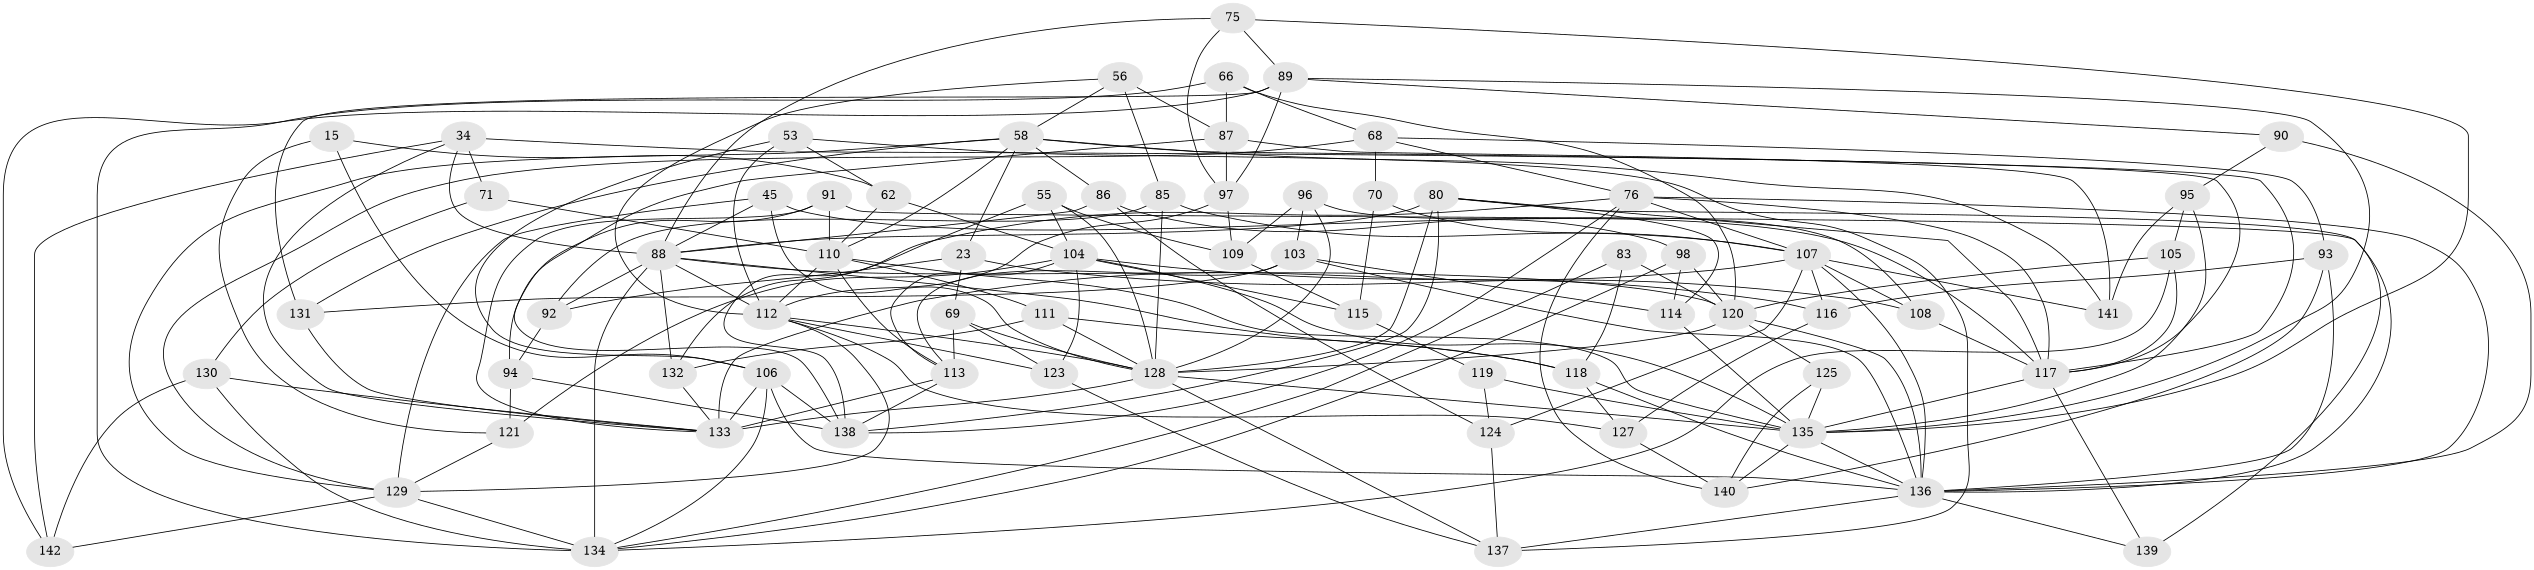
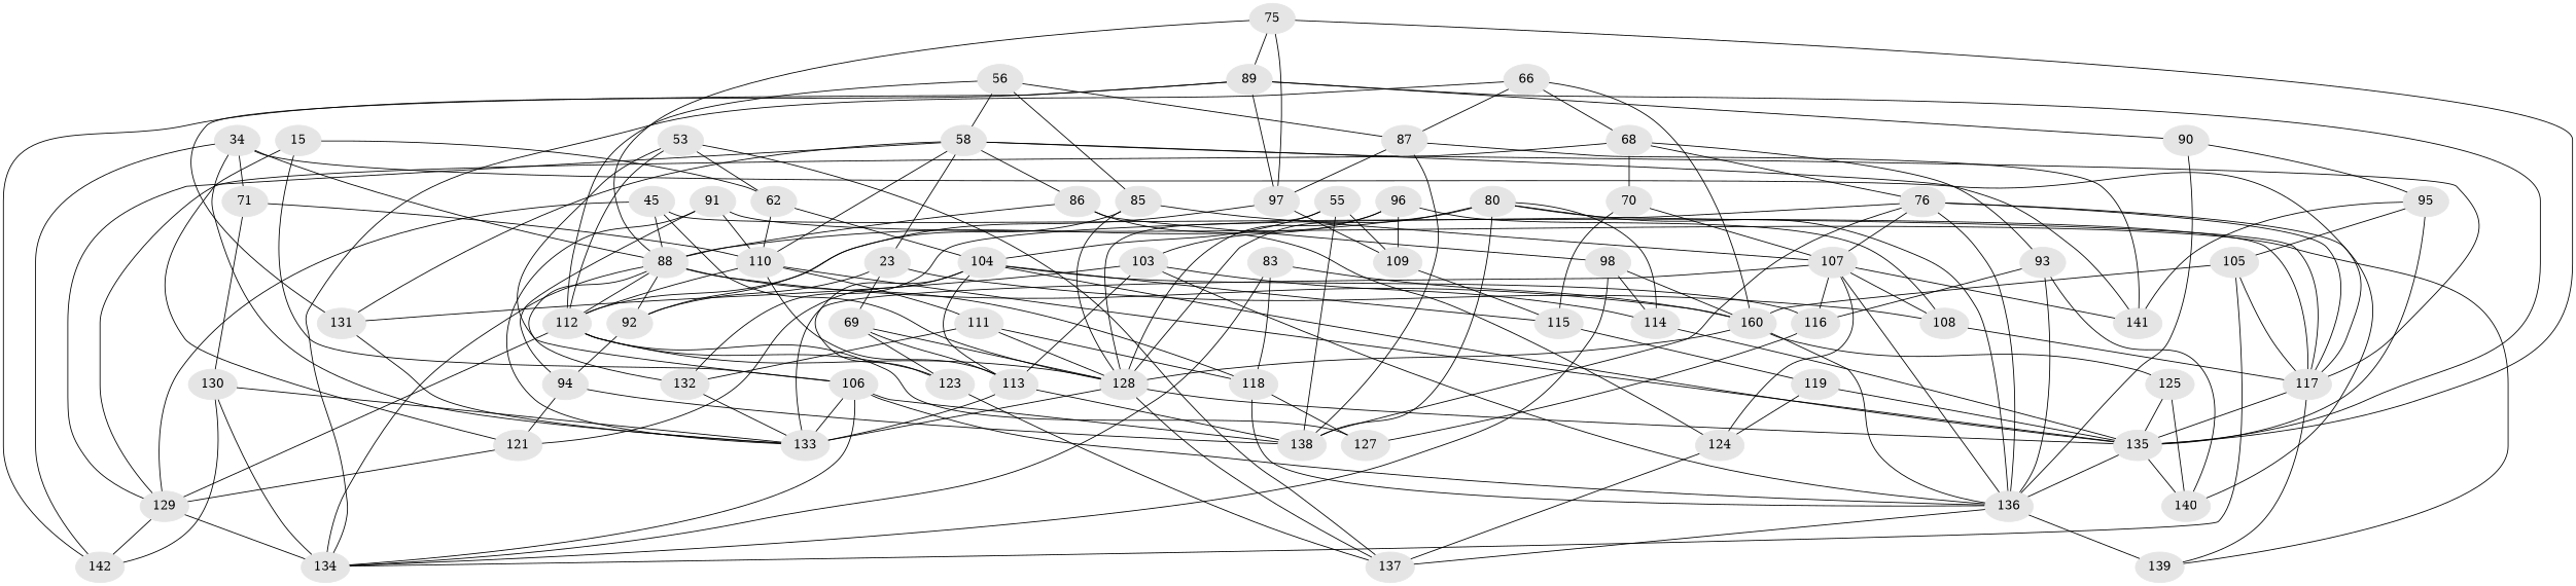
  graph {
    node [color=gray90 style=filled]
    15 [super="+14"]
    62
    106 [super="+31+47"]
    121
    104 [super="+16+59"]
    110 [super="+35+52"]
    133 [super="+41+29+11"]
    138 [super="+122"]
    134 [super="+72+73"]
    136 [super="+48+37+65"]
    129 [super="+9+18"]
    34 [super="+2"]
    71
    88 [super="+8+61+33+84+50"]
    117 [super="+57"]
    142
    130
    112 [super="+21+74+102"]
    92
-   120 [super="+25+32"]
+   120 [super="+25+32" label=160]
    132
    118 [super="+79"]
    135 [super="+64+101"]
    139
    45
    128 [super="+10+28+51+77+60"]
    137 [super="+99"]
    53
    123
    127
    113 [super="+13+100"]
    115
    116
    55
    109
    58 [super="+23+43"]
    n37 [label=23]
    86
    131
    141
    56
    85
    87 [super="+12"]
    107 [super="+20+36+82"]
    97 [super="+5"]
    69
    108
    98
    124 [super="+46"]
    111
    94
    66
    68
    70
    125
    76 [super="+67"]
    93
    140 [super="+78"]
    119
    75
    89 [super="+49"]
    90
    80 [super="+17+30+54"]
    114
    83
    95
    105
    91
    103 [super="+81"]
    96
    15 -- 62
    15 -- 106 [weight=2]
    15 -- 121
    62 -- 104
    62 -- 110
    106 -- 133 [weight=2]
    106 -- 138
    106 -- 134
    106 -- 136
    121 -- 129
    104 -- 121
    104 -- 135
    104 -- 123
    104 -- 113
    104 -- 115
    104 -- 116
    110 -- 112
    110 -- 135
    110 -- 113
    110 -- 111
    136 -- 139 [weight=2]
    136 -- 137
    129 -- 134 [weight=2]
    129 -- 142
    34 -- 133
    34 -- 71 [weight=2]
    34 -- 88
    34 -- 117
    34 -- 142
    71 -- 110
    71 -- 130
    88 -- 134 [weight=2]
    88 -- 112
    88 -- 92
    88 -- 120
    88 -- 132
    88 -- 118 [weight=2]
    117 -- 135
    117 -- 139
    130 -- 133
    130 -- 134
    130 -- 142
    112 -- 129
    112 -- 128 [weight=2]
    112 -- 123
    112 -- 127
    92 -- 94
    120 -- 136
    120 -- 128
    120 -- 125
    132 -- 133
    118 -- 136
    118 -- 127
    135 -- 136
    135 -- 140
    45 -- 129
    45 -- 88
    45 -- 117
    45 -- 128
    128 -- 133 [weight=2]
    128 -- 135 [weight=3]
    128 -- 137
    53 -- 62
    53 -- 106
    53 -- 112
    53 -- 137
    123 -- 137
-   127 -- 140
    113 -- 133 [weight=2]
    113 -- 138 [weight=2]
    115 -- 119
    116 -- 127
    55 -- 104
    55 -- 138
    55 -- 128
    55 -- 109
    109 -- 115
    58 -- 110
    58 -- 129
    58 -- 117
    58 -- n37
    58 -- 86
    58 -- 131
    58 -- 141
    n37 -- 92
    n37 -- 69
    n37 -- 108
    86 -- 88
    86 -- 98
    86 -- 124
    131 -- 133
    56 -- 112
    56 -- 58
    56 -- 85
    56 -- 87
    85 -- 92
    85 -- 128
    85 -- 107
    87 -- 138
    87 -- 141
    87 -- 97 [weight=2]
    107 -- 133 [weight=2]
    107 -- 136
    107 -- 116
    107 -- 141
    107 -- 108
    107 -- 124
    97 -- 112
    97 -- 109
    69 -- 128
    69 -- 123
    69 -- 113
    108 -- 117
    98 -- 134
    98 -- 120
    98 -- 114
    124 -- 137 [weight=2]
    111 -- 132
    111 -- 118
    111 -- 128
    94 -- 121
    94 -- 138
    66 -- 134
    66 -- 120
    66 -- 87
    66 -- 68
    68 -- 129
    68 -- 70
    68 -- 76
    68 -- 93
    70 -- 115
    70 -- 107
    125 -- 135
    125 -- 140 [weight=2]
    76 -- 138
    76 -- 136 [weight=2]
    76 -- 117
    76 -- 132
    76 -- 107
    76 -- 140
    93 -- 136
    93 -- 116
    93 -- 140
    119 -- 135
    119 -- 124 [weight=2]
    75 -- 88
    75 -- 135
    75 -- 97
    75 -- 89
    89 -- 142
    89 -- 135
    89 -- 131
    89 -- 97
    89 -- 90
    90 -- 136 [weight=2]
    90 -- 95
    80 -- 138 [weight=2]
    80 -- 136
    80 -- 88 [weight=2]
    80 -- 117 [weight=2]
    80 -- 128 [weight=2]
    80 -- 114
    114 -- 135
    83 -- 134
    83 -- 120
    83 -- 118
    95 -- 135
    95 -- 141
    95 -- 105
    105 -- 134
    105 -- 117
    105 -- 120
    91 -- 110
    91 -- 133
    91 -- 139
    91 -- 94
    103 -- 136 [weight=2]
    103 -- 113
    103 -- 131
    103 -- 114
    96 -- 128
    96 -- 109
    96 -- 108
    96 -- 103
  }
